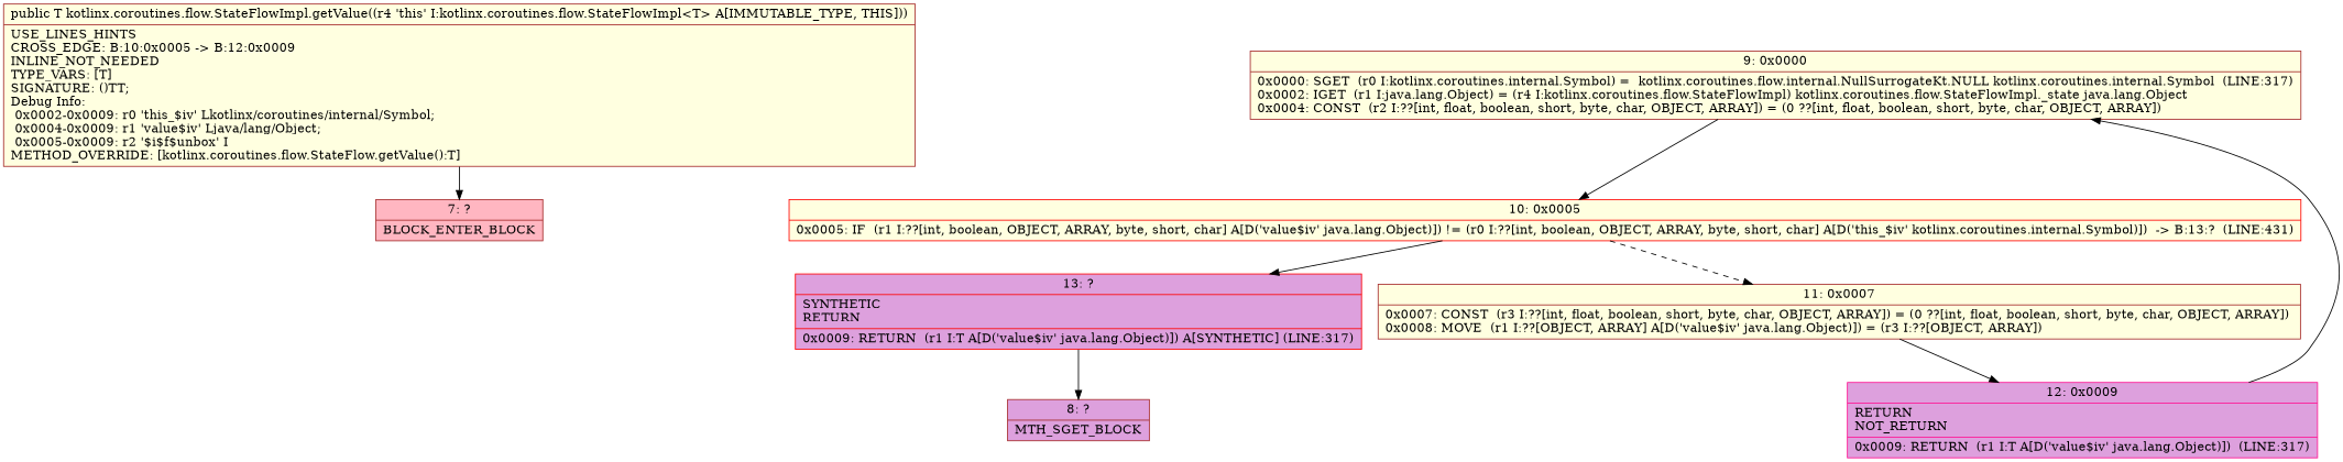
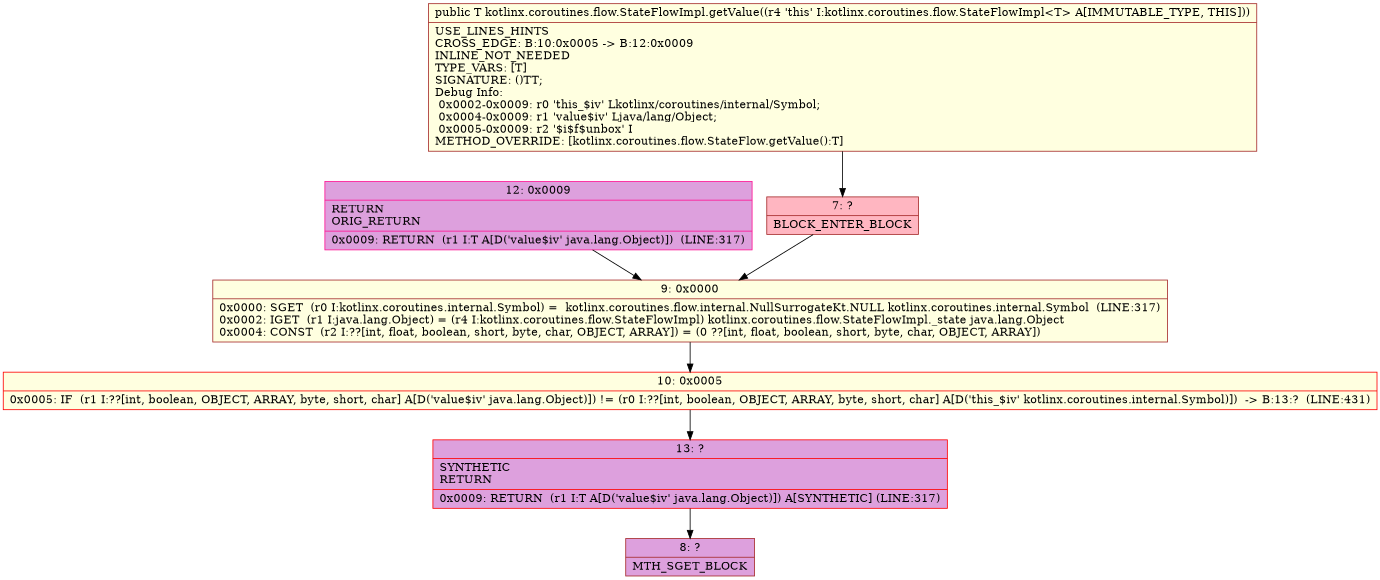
  digraph {
    node [color=brown fillcolor=lightyellow shape=record style=filled]
    n1 [fillcolor=lightpink label="{7\:\ ?|BLOCK_ENTER_BLOCK\l}"]
    n2 [label="{9\:\ 0x0000|0x0000: SGET  (r0 I:kotlinx.coroutines.internal.Symbol) =  kotlinx.coroutines.flow.internal.NullSurrogateKt.NULL kotlinx.coroutines.internal.Symbol  (LINE:317)\l0x0002: IGET  (r1 I:java.lang.Object) = (r4 I:kotlinx.coroutines.flow.StateFlowImpl) kotlinx.coroutines.flow.StateFlowImpl._state java.lang.Object \l0x0004: CONST  (r2 I:??[int, float, boolean, short, byte, char, OBJECT, ARRAY]) = (0 ??[int, float, boolean, short, byte, char, OBJECT, ARRAY]) \l}"]
    n3 [color=red label="{10\:\ 0x0005|0x0005: IF  (r1 I:??[int, boolean, OBJECT, ARRAY, byte, short, char] A[D('value$iv' java.lang.Object)]) != (r0 I:??[int, boolean, OBJECT, ARRAY, byte, short, char] A[D('this_$iv' kotlinx.coroutines.internal.Symbol)])  \-\> B:13:?  (LINE:431)\l}"]
-   n4 [label="{11\:\ 0x0007|0x0007: CONST  (r3 I:??[int, float, boolean, short, byte, char, OBJECT, ARRAY]) = (0 ??[int, float, boolean, short, byte, char, OBJECT, ARRAY]) \l0x0008: MOVE  (r1 I:??[OBJECT, ARRAY] A[D('value$iv' java.lang.Object)]) = (r3 I:??[OBJECT, ARRAY]) \l}"]
    n5 [color=red fillcolor=plum label="{13\:\ ?|SYNTHETIC\lRETURN\l|0x0009: RETURN  (r1 I:T A[D('value$iv' java.lang.Object)]) A[SYNTHETIC] (LINE:317)\l}"]
-   n6 [color=deeppink fillcolor=plum label="{12\:\ 0x0009|RETURN\lNOT_RETURN\l|0x0009: RETURN  (r1 I:T A[D('value$iv' java.lang.Object)])  (LINE:317)\l}"]
+   n6 [color=deeppink fillcolor=plum label="{12\:\ 0x0009|RETURN\lORIG_RETURN\l|0x0009: RETURN  (r1 I:T A[D('value$iv' java.lang.Object)])  (LINE:317)\l}"]
    n7 [fillcolor=plum label="{8\:\ ?|MTH_SGET_BLOCK\l}"]
    n8 [label="{public T kotlinx.coroutines.flow.StateFlowImpl.getValue((r4 'this' I:kotlinx.coroutines.flow.StateFlowImpl\<T\> A[IMMUTABLE_TYPE, THIS]))  | USE_LINES_HINTS\lCROSS_EDGE: B:10:0x0005 \-\> B:12:0x0009\lINLINE_NOT_NEEDED\lTYPE_VARS: [T]\lSIGNATURE: ()TT;\lDebug Info:\l  0x0002\-0x0009: r0 'this_$iv' Lkotlinx\/coroutines\/internal\/Symbol;\l  0x0004\-0x0009: r1 'value$iv' Ljava\/lang\/Object;\l  0x0005\-0x0009: r2 '$i$f$unbox' I\lMETHOD_OVERRIDE: [kotlinx.coroutines.flow.StateFlow.getValue():T]\l}"]
+   n1 -> n2
    n2 -> n3
-   n3 -> n4 [style=dashed]
    n3 -> n5
-   n4 -> n6
    n5 -> n7
    n6 -> n2
    n8 -> n1
  }
